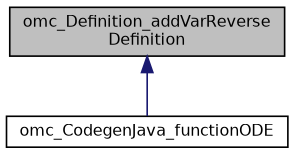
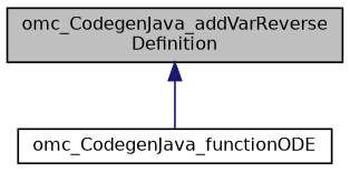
  digraph {
    rankdir=TB
    node [color=black fontname=Helvetica fontsize=10 shape=record style=filled]
-   n1 [fillcolor=grey75 fontcolor=black height=0.2 label="omc_Definition_addVarReverse\lDefinition" width=0.4]
+   n1 [fillcolor=grey75 fontcolor=black height=0.2 label="omc_CodegenJava_addVarReverse\lDefinition" width=0.4]
    n2 [fillcolor=white height=0.2 label=omc_CodegenJava_functionODE width=0.4]
    n1 -> n2 [color=midnightblue dir=back fontname=Helvetica fontsize=10 labelfontname=Helvetica labelfontsize=10 style=solid]
  }
